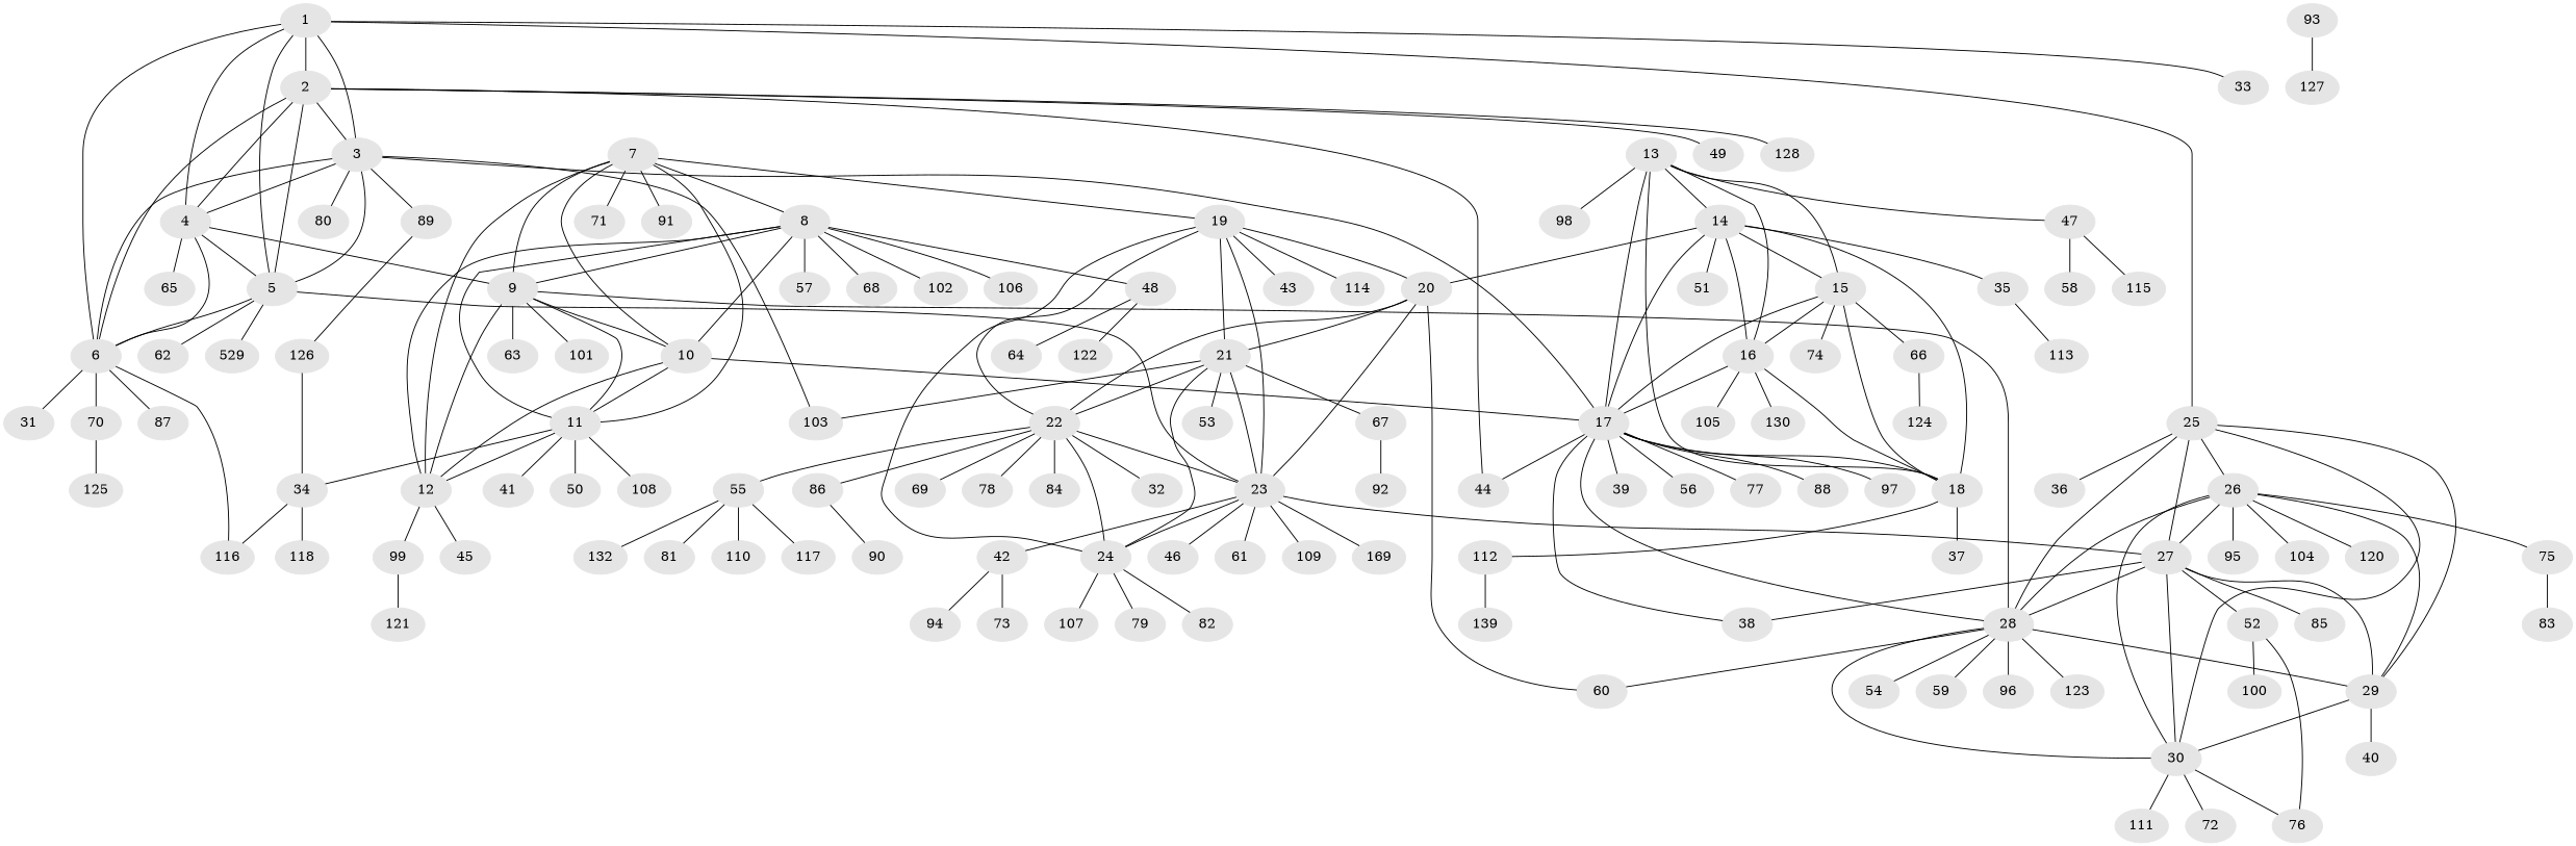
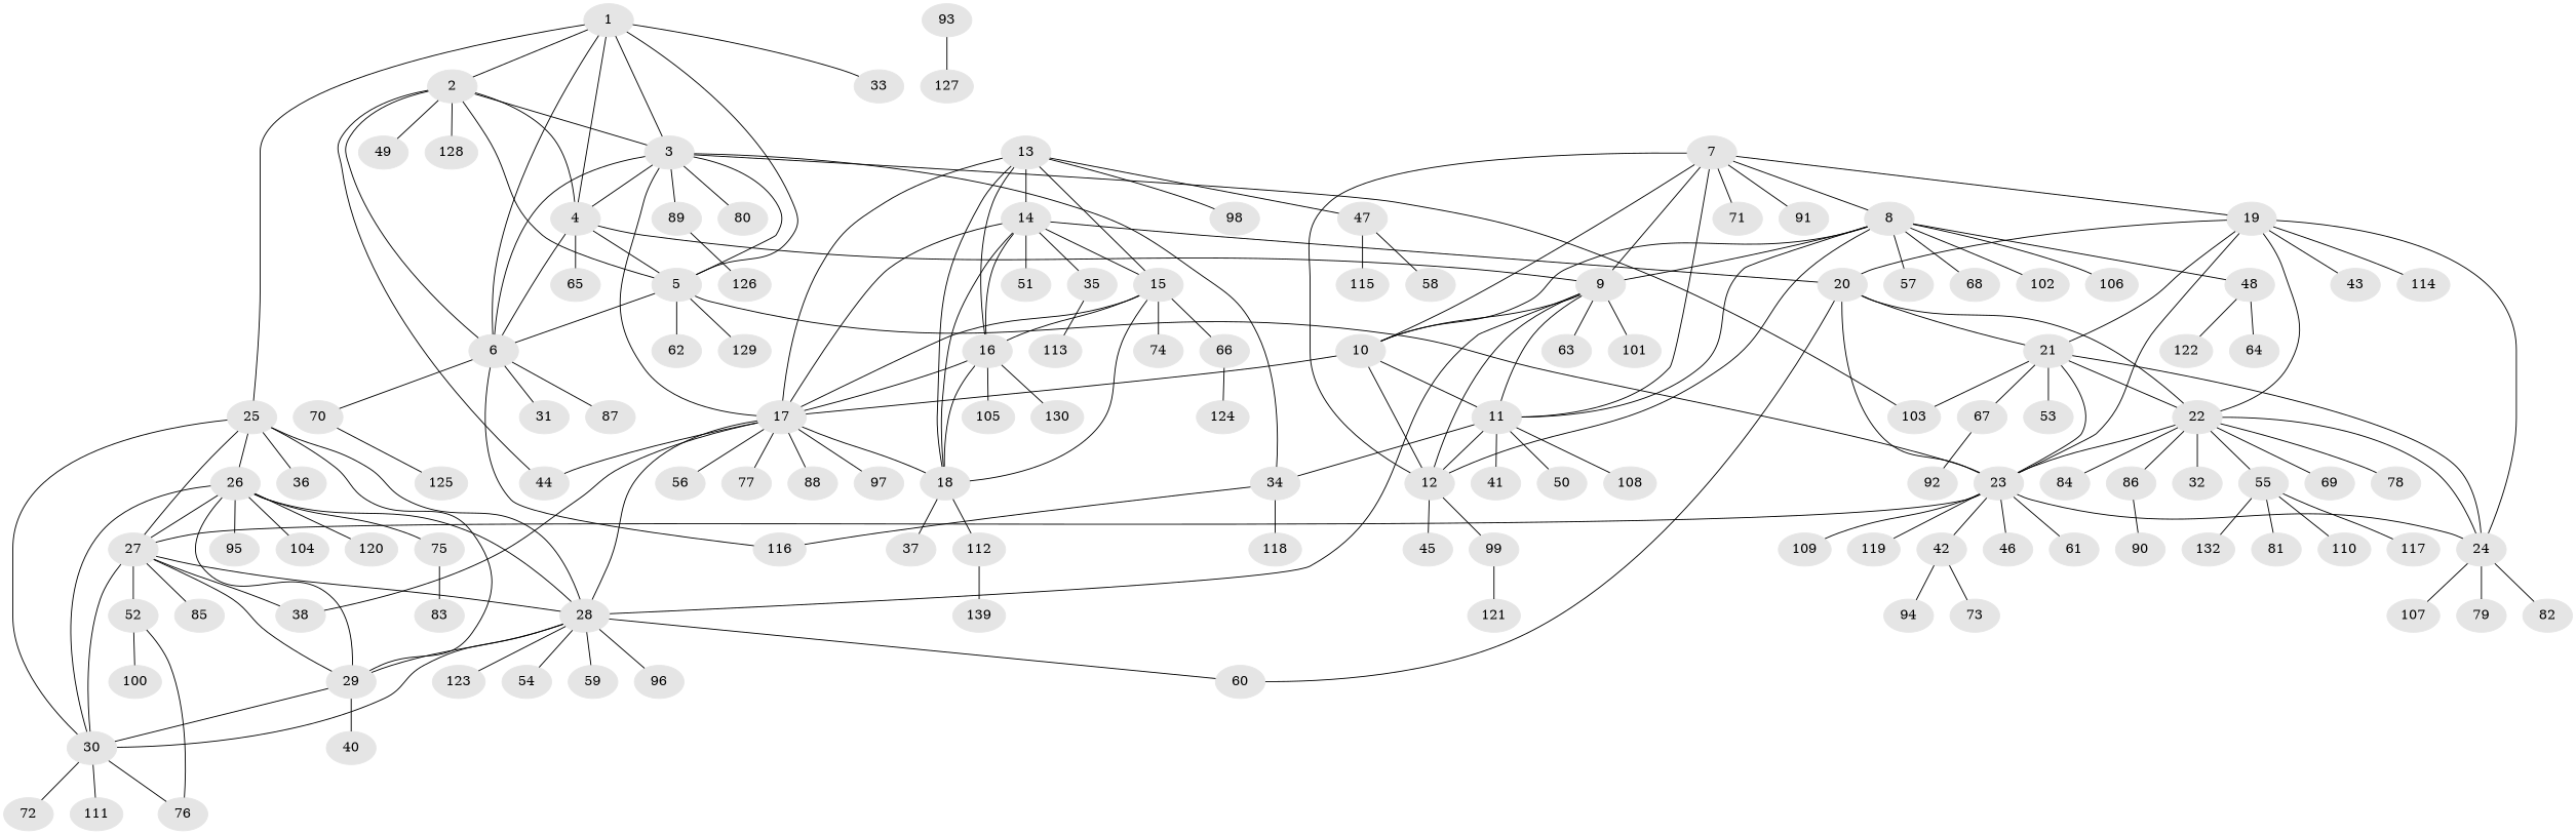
  graph {
    node [color=gray90 style=filled]
    1
    2
    3
    4
    5
    6
    25
    33
    44
    49
    128
    17
    34
    80
    89
    103
    9
    65
    23
    62
-   129 [label=529]
+   129
    31
    70
    87
    116
    28
    27
    26
    29
    30
    36
    18
    38
-   39
    56
    77
    88
    97
    118
    126
    10
    11
    12
    63
    101
    24
    42
    46
    61
    109
-   119 [label=169]
+   119
    125
    7
    8
    19
    71
    91
    48
    57
    68
    102
    106
    41
    50
    108
    45
    99
    20
    21
    22
    43
    114
    64
    122
    60
    54
    59
    96
    123
    121
    13
    14
    15
    16
    47
    98
    35
    51
    66
    74
    105
    130
    37
    112
    58
    115
    113
    124
    n99 [label=139]
    53
    67
    32
    55
    69
    78
    84
    86
    79
    82
    107
    92
    81
    110
    117
    132
    90
    52
    85
    73
    94
    75
    95
    104
    120
    40
    72
    111
    76
    83
    100
    93
    127
    1 -- 2
    1 -- 3
    1 -- 4
    1 -- 5
    1 -- 6
    1 -- 25
    1 -- 33
    2 -- 3
    2 -- 4
    2 -- 5
    2 -- 6
    2 -- 44
    2 -- 49
    2 -- 128
    3 -- 4
    3 -- 5
    3 -- 6
    3 -- 17
-   126 -- 34
+   3 -- 34
    3 -- 80
    3 -- 89
    3 -- 103
    4 -- 5
    4 -- 6
    4 -- 9
    4 -- 65
    5 -- 6
    5 -- 23
    5 -- 62
    5 -- 129
    6 -- 31
    6 -- 70
    6 -- 87
    6 -- 116
    25 -- 28
    25 -- 27
    25 -- 26
    25 -- 29
    25 -- 30
    25 -- 36
    17 -- 44
    17 -- 28
    17 -- 18
    17 -- 38
-   17 -- 39
    17 -- 56
    17 -- 77
    17 -- 88
    17 -- 97
    34 -- 116
    34 -- 118
    89 -- 126
    9 -- 28
    9 -- 10
    9 -- 11
    9 -- 12
    9 -- 63
    9 -- 101
    23 -- 27
    23 -- 24
    23 -- 42
    23 -- 46
    23 -- 61
    23 -- 109
    23 -- 119
    70 -- 125
    28 -- 29
    28 -- 30
    28 -- 60
    28 -- 54
    28 -- 59
    28 -- 96
    28 -- 123
    27 -- 28
    27 -- 29
    27 -- 30
    27 -- 38
    27 -- 52
    27 -- 85
    26 -- 28
    26 -- 27
    26 -- 29
    26 -- 30
    26 -- 75
    26 -- 95
    26 -- 104
    26 -- 120
    29 -- 30
    29 -- 40
    30 -- 72
    30 -- 111
    30 -- 76
    18 -- 37
    18 -- 112
    10 -- 17
    10 -- 11
    10 -- 12
    11 -- 34
    11 -- 12
    11 -- 41
    11 -- 50
    11 -- 108
    12 -- 45
    12 -- 99
    24 -- 79
    24 -- 82
    24 -- 107
    42 -- 73
    42 -- 94
    7 -- 9
    7 -- 10
    7 -- 11
    7 -- 12
    7 -- 8
    7 -- 19
    7 -- 71
    7 -- 91
    8 -- 9
    8 -- 10
    8 -- 11
    8 -- 12
    8 -- 48
    8 -- 57
    8 -- 68
    8 -- 102
    8 -- 106
    19 -- 23
    19 -- 24
    19 -- 20
    19 -- 21
    19 -- 22
    19 -- 43
    19 -- 114
    48 -- 64
    48 -- 122
    99 -- 121
    20 -- 23
    20 -- 21
    20 -- 22
    20 -- 60
    21 -- 103
    21 -- 23
    21 -- 24
    21 -- 22
    21 -- 53
    21 -- 67
    22 -- 23
    22 -- 24
    22 -- 32
    22 -- 55
    22 -- 69
    22 -- 78
    22 -- 84
    22 -- 86
    13 -- 17
    13 -- 18
    13 -- 14
    13 -- 15
    13 -- 16
    13 -- 47
    13 -- 98
    14 -- 17
    14 -- 18
    14 -- 20
    14 -- 15
    14 -- 16
    14 -- 35
    14 -- 51
    15 -- 17
    15 -- 18
    15 -- 16
    15 -- 66
    15 -- 74
    16 -- 17
    16 -- 18
    16 -- 105
    16 -- 130
    47 -- 58
    47 -- 115
    35 -- 113
    66 -- 124
    112 -- n99
    67 -- 92
    55 -- 81
    55 -- 110
    55 -- 117
    55 -- 132
    86 -- 90
    52 -- 76
    52 -- 100
    75 -- 83
    93 -- 127
  }
